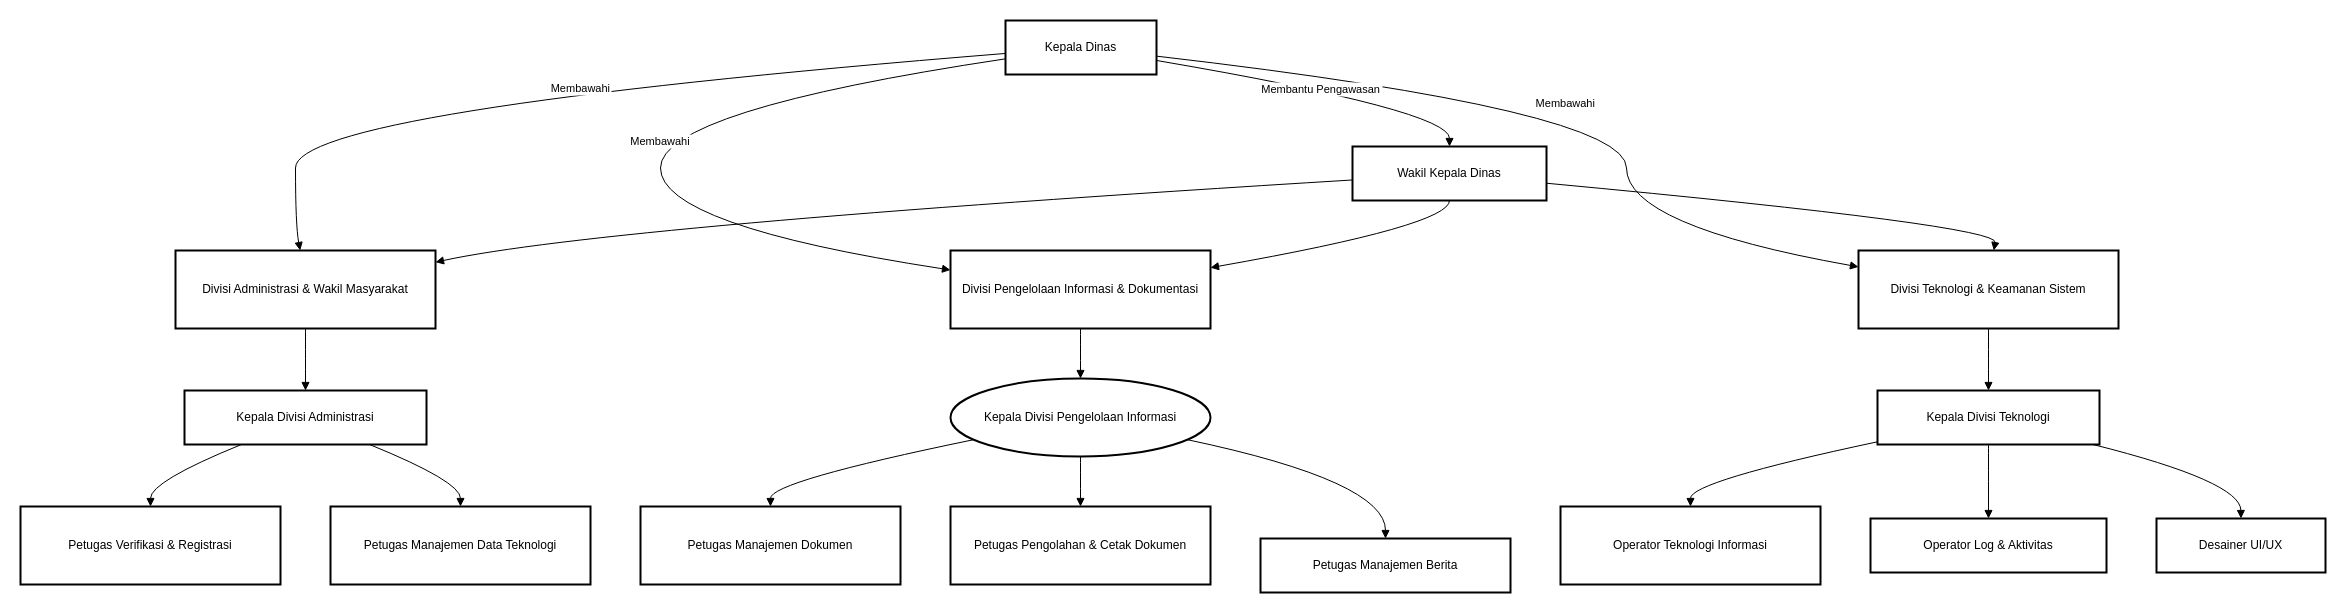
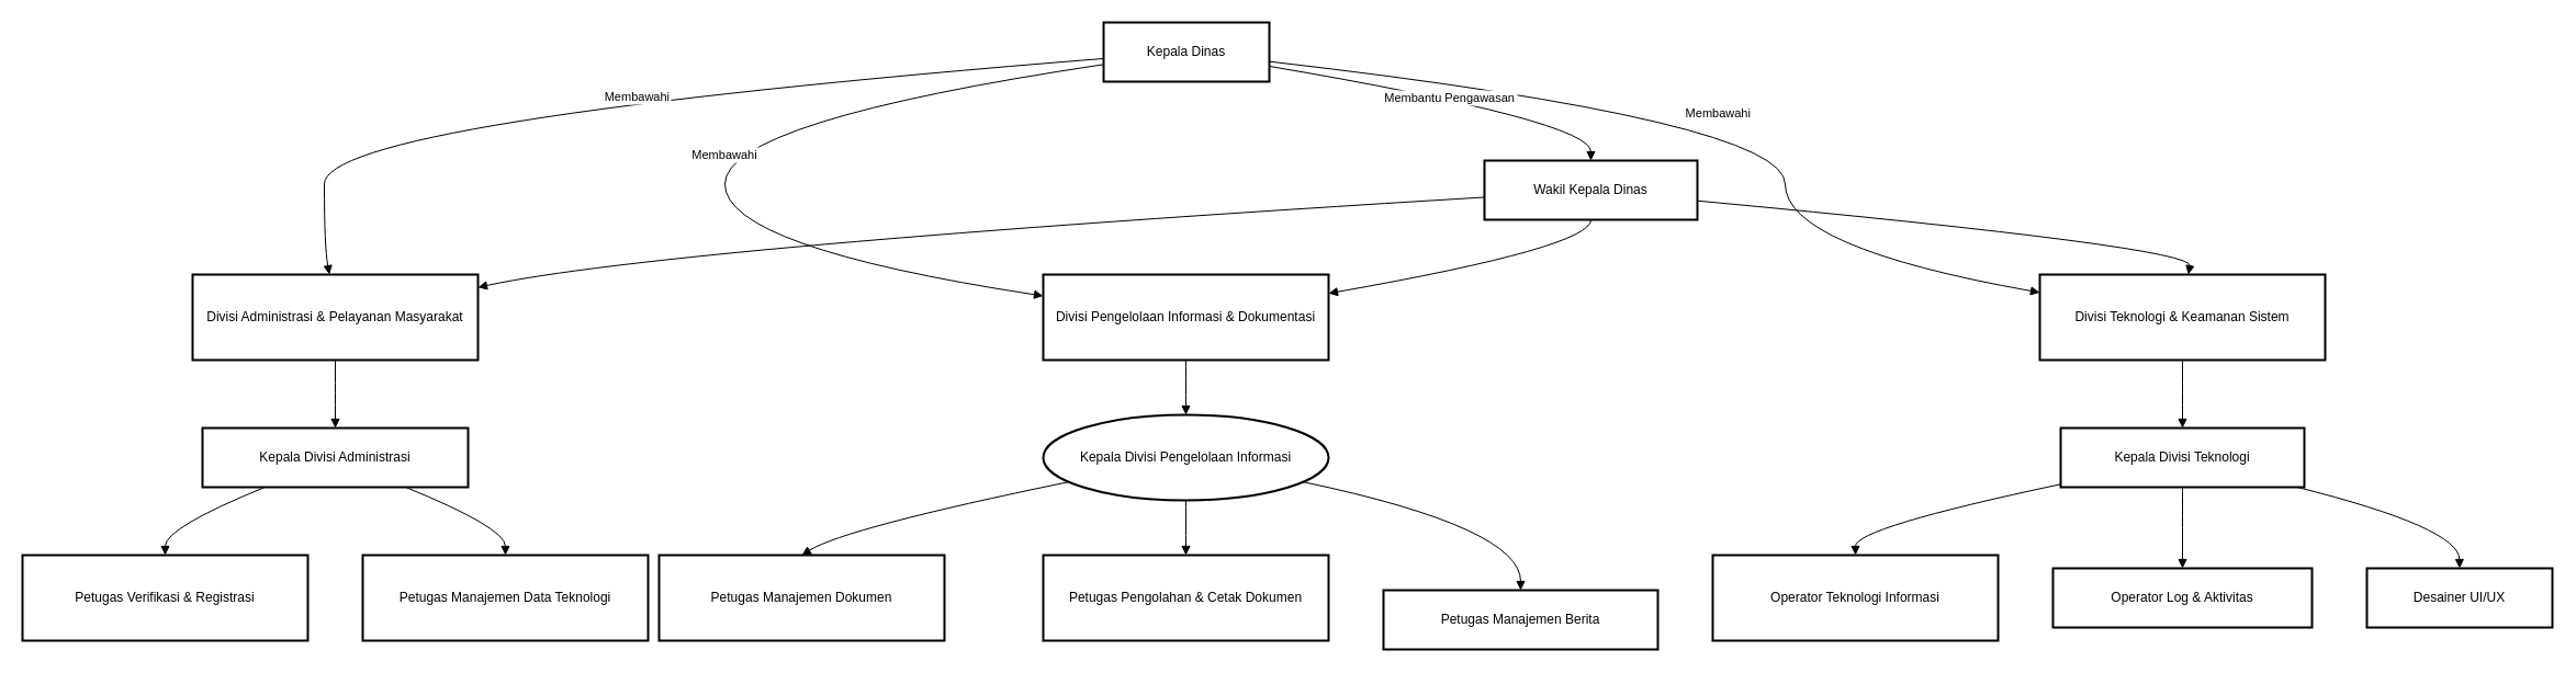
  <mxCell id="0" />
  <mxCell id="1" parent="0" />
  <mxCell id="2" value="Kepala Dinas" style="whiteSpace=wrap;strokeWidth=2;" vertex="1" parent="1"><mxGeometry x="1005" y="20" width="151" height="54" as="geometry" /></mxCell>
- <mxCell id="3" value="Divisi Administrasi &amp; Wakil Masyarakat" style="whiteSpace=wrap;strokeWidth=2;" vertex="1" parent="1"><mxGeometry x="175" y="250" width="260" height="78" as="geometry" /></mxCell>
+ <mxCell id="3" value="Divisi Administrasi &amp; Pelayanan Masyarakat" style="whiteSpace=wrap;strokeWidth=2;" vertex="1" parent="1"><mxGeometry x="175" y="250" width="260" height="78" as="geometry" /></mxCell>
  <mxCell id="4" value="Divisi Pengelolaan Informasi &amp; Dokumentasi" style="whiteSpace=wrap;strokeWidth=2;" vertex="1" parent="1"><mxGeometry x="950" y="250" width="260" height="78" as="geometry" /></mxCell>
  <mxCell id="5" value="Divisi Teknologi &amp; Keamanan Sistem" style="whiteSpace=wrap;strokeWidth=2;" vertex="1" parent="1"><mxGeometry x="1858" y="250" width="260" height="78" as="geometry" /></mxCell>
  <mxCell id="6" value="Kepala Divisi Administrasi" style="whiteSpace=wrap;strokeWidth=2;" vertex="1" parent="1"><mxGeometry x="184" y="390" width="242" height="54" as="geometry" /></mxCell>
  <mxCell id="7" value="Petugas Verifikasi &amp; Registrasi" style="whiteSpace=wrap;strokeWidth=2;" vertex="1" parent="1"><mxGeometry x="20" y="506" width="260" height="78" as="geometry" /></mxCell>
  <mxCell id="8" value="Petugas Manajemen Data Teknologi" style="whiteSpace=wrap;strokeWidth=2;" vertex="1" parent="1"><mxGeometry x="330" y="506" width="260" height="78" as="geometry" /></mxCell>
  <mxCell id="9" value="Kepala Divisi Pengelolaan Informasi" style="ellipse;whiteSpace=wrap;strokeWidth=2;" vertex="1" parent="1"><mxGeometry x="950" y="378" width="260" height="78" as="geometry" /></mxCell>
- <mxCell id="10" value="Petugas Manajemen Dokumen" style="whiteSpace=wrap;strokeWidth=2;" vertex="1" parent="1"><mxGeometry x="640" y="506" width="260" height="78" as="geometry" /></mxCell>
+ <mxCell id="10" value="Petugas Manajemen Dokumen" style="whiteSpace=wrap;strokeWidth=2;" vertex="1" parent="1"><mxGeometry x="600" y="506" width="260" height="78" as="geometry" /></mxCell>
  <mxCell id="11" value="Petugas Pengolahan &amp; Cetak Dokumen" style="whiteSpace=wrap;strokeWidth=2;" vertex="1" parent="1"><mxGeometry x="950" y="506" width="260" height="78" as="geometry" /></mxCell>
  <mxCell id="12" value="Petugas Manajemen Berita" style="whiteSpace=wrap;strokeWidth=2;" vertex="1" parent="1"><mxGeometry x="1260" y="538" width="250" height="54" as="geometry" /></mxCell>
  <mxCell id="13" value="Kepala Divisi Teknologi" style="whiteSpace=wrap;strokeWidth=2;" vertex="1" parent="1"><mxGeometry x="1877" y="390" width="222" height="54" as="geometry" /></mxCell>
  <mxCell id="14" value="Operator Teknologi Informasi" style="whiteSpace=wrap;strokeWidth=2;" vertex="1" parent="1"><mxGeometry x="1560" y="506" width="260" height="78" as="geometry" /></mxCell>
  <mxCell id="15" value="Operator Log &amp; Aktivitas" style="whiteSpace=wrap;strokeWidth=2;" vertex="1" parent="1"><mxGeometry x="1870" y="518" width="236" height="54" as="geometry" /></mxCell>
  <mxCell id="16" value="Desainer UI/UX" style="whiteSpace=wrap;strokeWidth=2;" vertex="1" parent="1"><mxGeometry x="2156" y="518" width="169" height="54" as="geometry" /></mxCell>
  <mxCell id="17" value="Wakil Kepala Dinas" style="whiteSpace=wrap;strokeWidth=2;" vertex="1" parent="1"><mxGeometry x="1352" y="146" width="194" height="54" as="geometry" /></mxCell>
  <mxCell id="18" value="Membawahi" style="curved=1;startArrow=none;endArrow=block;exitX=0;exitY=0.61;entryX=0.48;entryY=0.01;rounded=0;" edge="1" parent="1" source="2" target="3"><mxGeometry relative="1" as="geometry"><Array as="points"><mxPoint x="295" y="110" /><mxPoint x="295" y="225" /></Array></mxGeometry></mxCell>
  <mxCell id="19" value="Membawahi" style="curved=1;startArrow=none;endArrow=block;exitX=0;exitY=0.71;entryX=0;entryY=0.25;rounded=0;" edge="1" parent="1" source="2" target="4"><mxGeometry relative="1" as="geometry"><Array as="points"><mxPoint x="660" y="110" /><mxPoint x="660" y="225" /></Array></mxGeometry></mxCell>
  <mxCell id="20" value="Membawahi" style="curved=1;startArrow=none;endArrow=block;exitX=1;exitY=0.66;entryX=0;entryY=0.21;rounded=0;" edge="1" parent="1" source="2" target="5"><mxGeometry relative="1" as="geometry"><Array as="points"><mxPoint x="1626" y="110" /><mxPoint x="1626" y="225" /></Array></mxGeometry></mxCell>
  <mxCell id="21" value="" style="curved=1;startArrow=none;endArrow=block;exitX=0.5;exitY=1.01;entryX=0.5;entryY=0.01;rounded=0;" edge="1" parent="1" source="3" target="6"><mxGeometry relative="1" as="geometry"><Array as="points" /></mxGeometry></mxCell>
  <mxCell id="22" value="" style="curved=1;startArrow=none;endArrow=block;exitX=0.23;exitY=1.01;entryX=0.5;entryY=0.01;rounded=0;" edge="1" parent="1" source="6" target="7"><mxGeometry relative="1" as="geometry"><Array as="points"><mxPoint x="150" y="481" /></Array></mxGeometry></mxCell>
  <mxCell id="23" value="" style="curved=1;startArrow=none;endArrow=block;exitX=0.77;exitY=1.01;entryX=0.5;entryY=0.01;rounded=0;" edge="1" parent="1" source="6" target="8"><mxGeometry relative="1" as="geometry"><Array as="points"><mxPoint x="460" y="481" /></Array></mxGeometry></mxCell>
  <mxCell id="24" value="" style="curved=1;startArrow=none;endArrow=block;exitX=0.5;exitY=1.01;entryX=0.5;entryY=0.01;rounded=0;" edge="1" parent="1" source="4" target="9"><mxGeometry relative="1" as="geometry"><Array as="points" /></mxGeometry></mxCell>
  <mxCell id="25" value="" style="curved=1;startArrow=none;endArrow=block;exitX=0;exitY=0.85;entryX=0.5;entryY=0.01;rounded=0;" edge="1" parent="1" source="9" target="10"><mxGeometry relative="1" as="geometry"><Array as="points"><mxPoint x="770" y="481" /></Array></mxGeometry></mxCell>
  <mxCell id="26" value="" style="curved=1;startArrow=none;endArrow=block;exitX=0.5;exitY=1.01;entryX=0.5;entryY=0.01;rounded=0;" edge="1" parent="1" source="9" target="11"><mxGeometry relative="1" as="geometry"><Array as="points" /></mxGeometry></mxCell>
  <mxCell id="27" value="" style="curved=1;startArrow=none;endArrow=block;exitX=1;exitY=0.85;entryX=0.5;entryY=0.01;rounded=0;" edge="1" parent="1" source="9" target="12"><mxGeometry relative="1" as="geometry"><Array as="points"><mxPoint x="1385" y="481" /></Array></mxGeometry></mxCell>
  <mxCell id="28" value="" style="curved=1;startArrow=none;endArrow=block;exitX=0.5;exitY=1.01;entryX=0.5;entryY=0.01;rounded=0;" edge="1" parent="1" source="5" target="13"><mxGeometry relative="1" as="geometry"><Array as="points" /></mxGeometry></mxCell>
  <mxCell id="29" value="" style="curved=1;startArrow=none;endArrow=block;exitX=0;exitY=0.95;entryX=0.5;entryY=0.01;rounded=0;" edge="1" parent="1" source="13" target="14"><mxGeometry relative="1" as="geometry"><Array as="points"><mxPoint x="1690" y="481" /></Array></mxGeometry></mxCell>
  <mxCell id="30" value="" style="curved=1;startArrow=none;endArrow=block;exitX=0.5;exitY=1.01;entryX=0.5;entryY=0.01;rounded=0;" edge="1" parent="1" source="13" target="15"><mxGeometry relative="1" as="geometry"><Array as="points" /></mxGeometry></mxCell>
  <mxCell id="31" value="" style="curved=1;startArrow=none;endArrow=block;exitX=0.98;exitY=1.01;entryX=0.5;entryY=0.01;rounded=0;" edge="1" parent="1" source="13" target="16"><mxGeometry relative="1" as="geometry"><Array as="points"><mxPoint x="2240" y="481" /></Array></mxGeometry></mxCell>
  <mxCell id="32" value="Membantu Pengawasan" style="curved=1;startArrow=none;endArrow=block;exitX=1;exitY=0.74;entryX=0.5;entryY=0.01;rounded=0;" edge="1" parent="1" source="2" target="17"><mxGeometry relative="1" as="geometry"><Array as="points"><mxPoint x="1449" y="110" /></Array></mxGeometry></mxCell>
  <mxCell id="33" value="" style="curved=1;startArrow=none;endArrow=block;exitX=0;exitY=0.62;entryX=1;entryY=0.15;rounded=0;" edge="1" parent="1" source="17" target="3"><mxGeometry relative="1" as="geometry"><Array as="points"><mxPoint x="605" y="225" /></Array></mxGeometry></mxCell>
  <mxCell id="34" value="" style="curved=1;startArrow=none;endArrow=block;exitX=0.5;exitY=1.01;entryX=1;entryY=0.22;rounded=0;" edge="1" parent="1" source="17" target="4"><mxGeometry relative="1" as="geometry"><Array as="points"><mxPoint x="1449" y="225" /></Array></mxGeometry></mxCell>
  <mxCell id="35" value="" style="curved=1;startArrow=none;endArrow=block;exitX=1;exitY=0.68;entryX=0.52;entryY=0.01;rounded=0;" edge="1" parent="1" source="17" target="5"><mxGeometry relative="1" as="geometry"><Array as="points"><mxPoint x="1998" y="225" /></Array></mxGeometry></mxCell>
